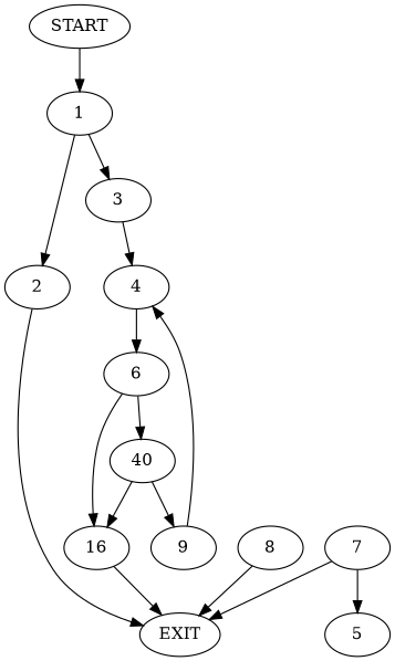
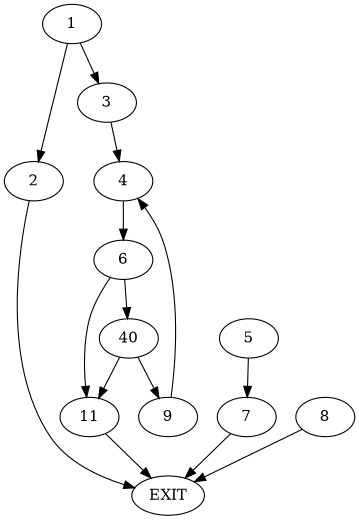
  digraph {
-   n1 [label=START]
    1
    2
    3
    n5 [label=EXIT]
    4
    6
    5
    7
    n10 [label=40]
-   11 [label=16]
+   11
    8
    9
-   n1 -> 1
    1 -> 2
    1 -> 3
    2 -> n5
    3 -> 4
    4 -> 6
    6 -> n10
    6 -> 11
-   7 -> 5
+   5 -> 7
    7 -> n5
    n10 -> 11
    n10 -> 9
    11 -> n5
    8 -> n5
    9 -> 4
  }
